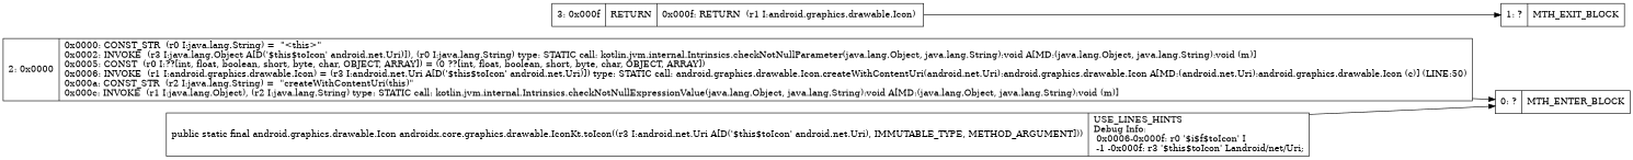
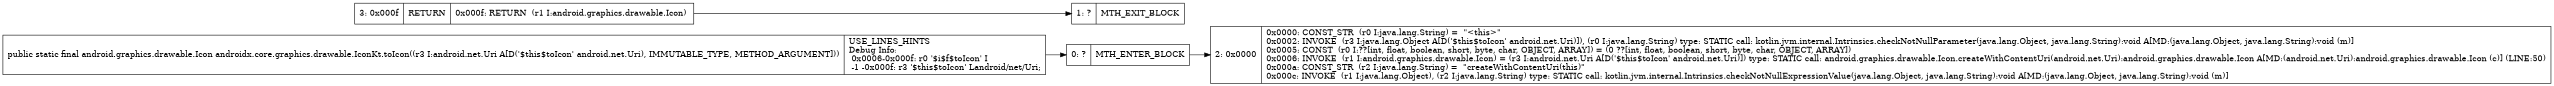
  digraph {
    rankdir=LR
    node [shape=record]
    n1 [label="{0\:\ ?|MTH_ENTER_BLOCK\l}"]
    n2 [label="{2\:\ 0x0000|0x0000: CONST_STR  (r0 I:java.lang.String) =  \"\<this\>\" \l0x0002: INVOKE  (r3 I:java.lang.Object A[D('$this$toIcon' android.net.Uri)]), (r0 I:java.lang.String) type: STATIC call: kotlin.jvm.internal.Intrinsics.checkNotNullParameter(java.lang.Object, java.lang.String):void A[MD:(java.lang.Object, java.lang.String):void (m)]\l0x0005: CONST  (r0 I:??[int, float, boolean, short, byte, char, OBJECT, ARRAY]) = (0 ??[int, float, boolean, short, byte, char, OBJECT, ARRAY]) \l0x0006: INVOKE  (r1 I:android.graphics.drawable.Icon) = (r3 I:android.net.Uri A[D('$this$toIcon' android.net.Uri)]) type: STATIC call: android.graphics.drawable.Icon.createWithContentUri(android.net.Uri):android.graphics.drawable.Icon A[MD:(android.net.Uri):android.graphics.drawable.Icon (c)] (LINE:50)\l0x000a: CONST_STR  (r2 I:java.lang.String) =  \"createWithContentUri(this)\" \l0x000c: INVOKE  (r1 I:java.lang.Object), (r2 I:java.lang.String) type: STATIC call: kotlin.jvm.internal.Intrinsics.checkNotNullExpressionValue(java.lang.Object, java.lang.String):void A[MD:(java.lang.Object, java.lang.String):void (m)]\l}"]
    n3 [label="{3\:\ 0x000f|RETURN\l|0x000f: RETURN  (r1 I:android.graphics.drawable.Icon) \l}"]
    n4 [label="{1\:\ ?|MTH_EXIT_BLOCK\l}"]
    n5 [label="{public static final android.graphics.drawable.Icon androidx.core.graphics.drawable.IconKt.toIcon((r3 I:android.net.Uri A[D('$this$toIcon' android.net.Uri), IMMUTABLE_TYPE, METHOD_ARGUMENT]))  | USE_LINES_HINTS\lDebug Info:\l  0x0006\-0x000f: r0 '$i$f$toIcon' I\l  \-1 \-0x000f: r3 '$this$toIcon' Landroid\/net\/Uri;\l}"]
-   n2 -> n1
+   n1 -> n2
    n3 -> n4
    n5 -> n1
  }
